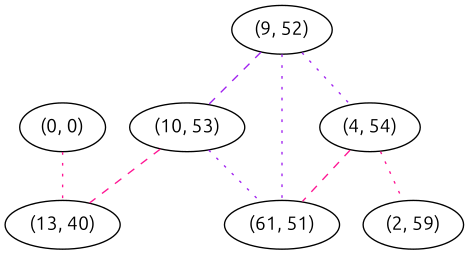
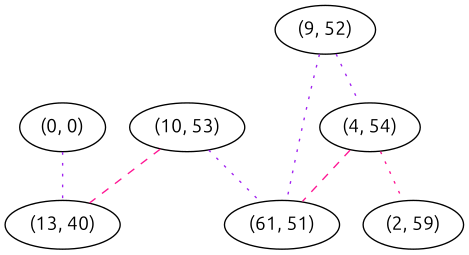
  graph {
    fontname=Ubuntu
    node [fontname=Ubuntu]
    edge [color=deeppink fontname=Ubuntu style=dotted weight=1]
    "(0, 0)"
    "(13, 40)"
    n3 [label="(10, 53)"]
    "(9, 52)"
    n5 [label="(4, 54)"]
    n6 [label="(61, 51)"]
    "(2, 59)"
-   "(0, 0)" -- "(13, 40)" [weight=4]
+   "(0, 0)" -- "(13, 40)" [color=purple weight=4]
    n3 -- "(13, 40)" [style=dashed]
    n3 -- n6 [color=purple]
-   "(9, 52)" -- n3 [color=purple style=dashed]
    "(9, 52)" -- n5 [color=purple]
    "(9, 52)" -- n6 [color=purple]
    n5 -- n6 [style=dashed weight=2]
    n5 -- "(2, 59)"
  }
